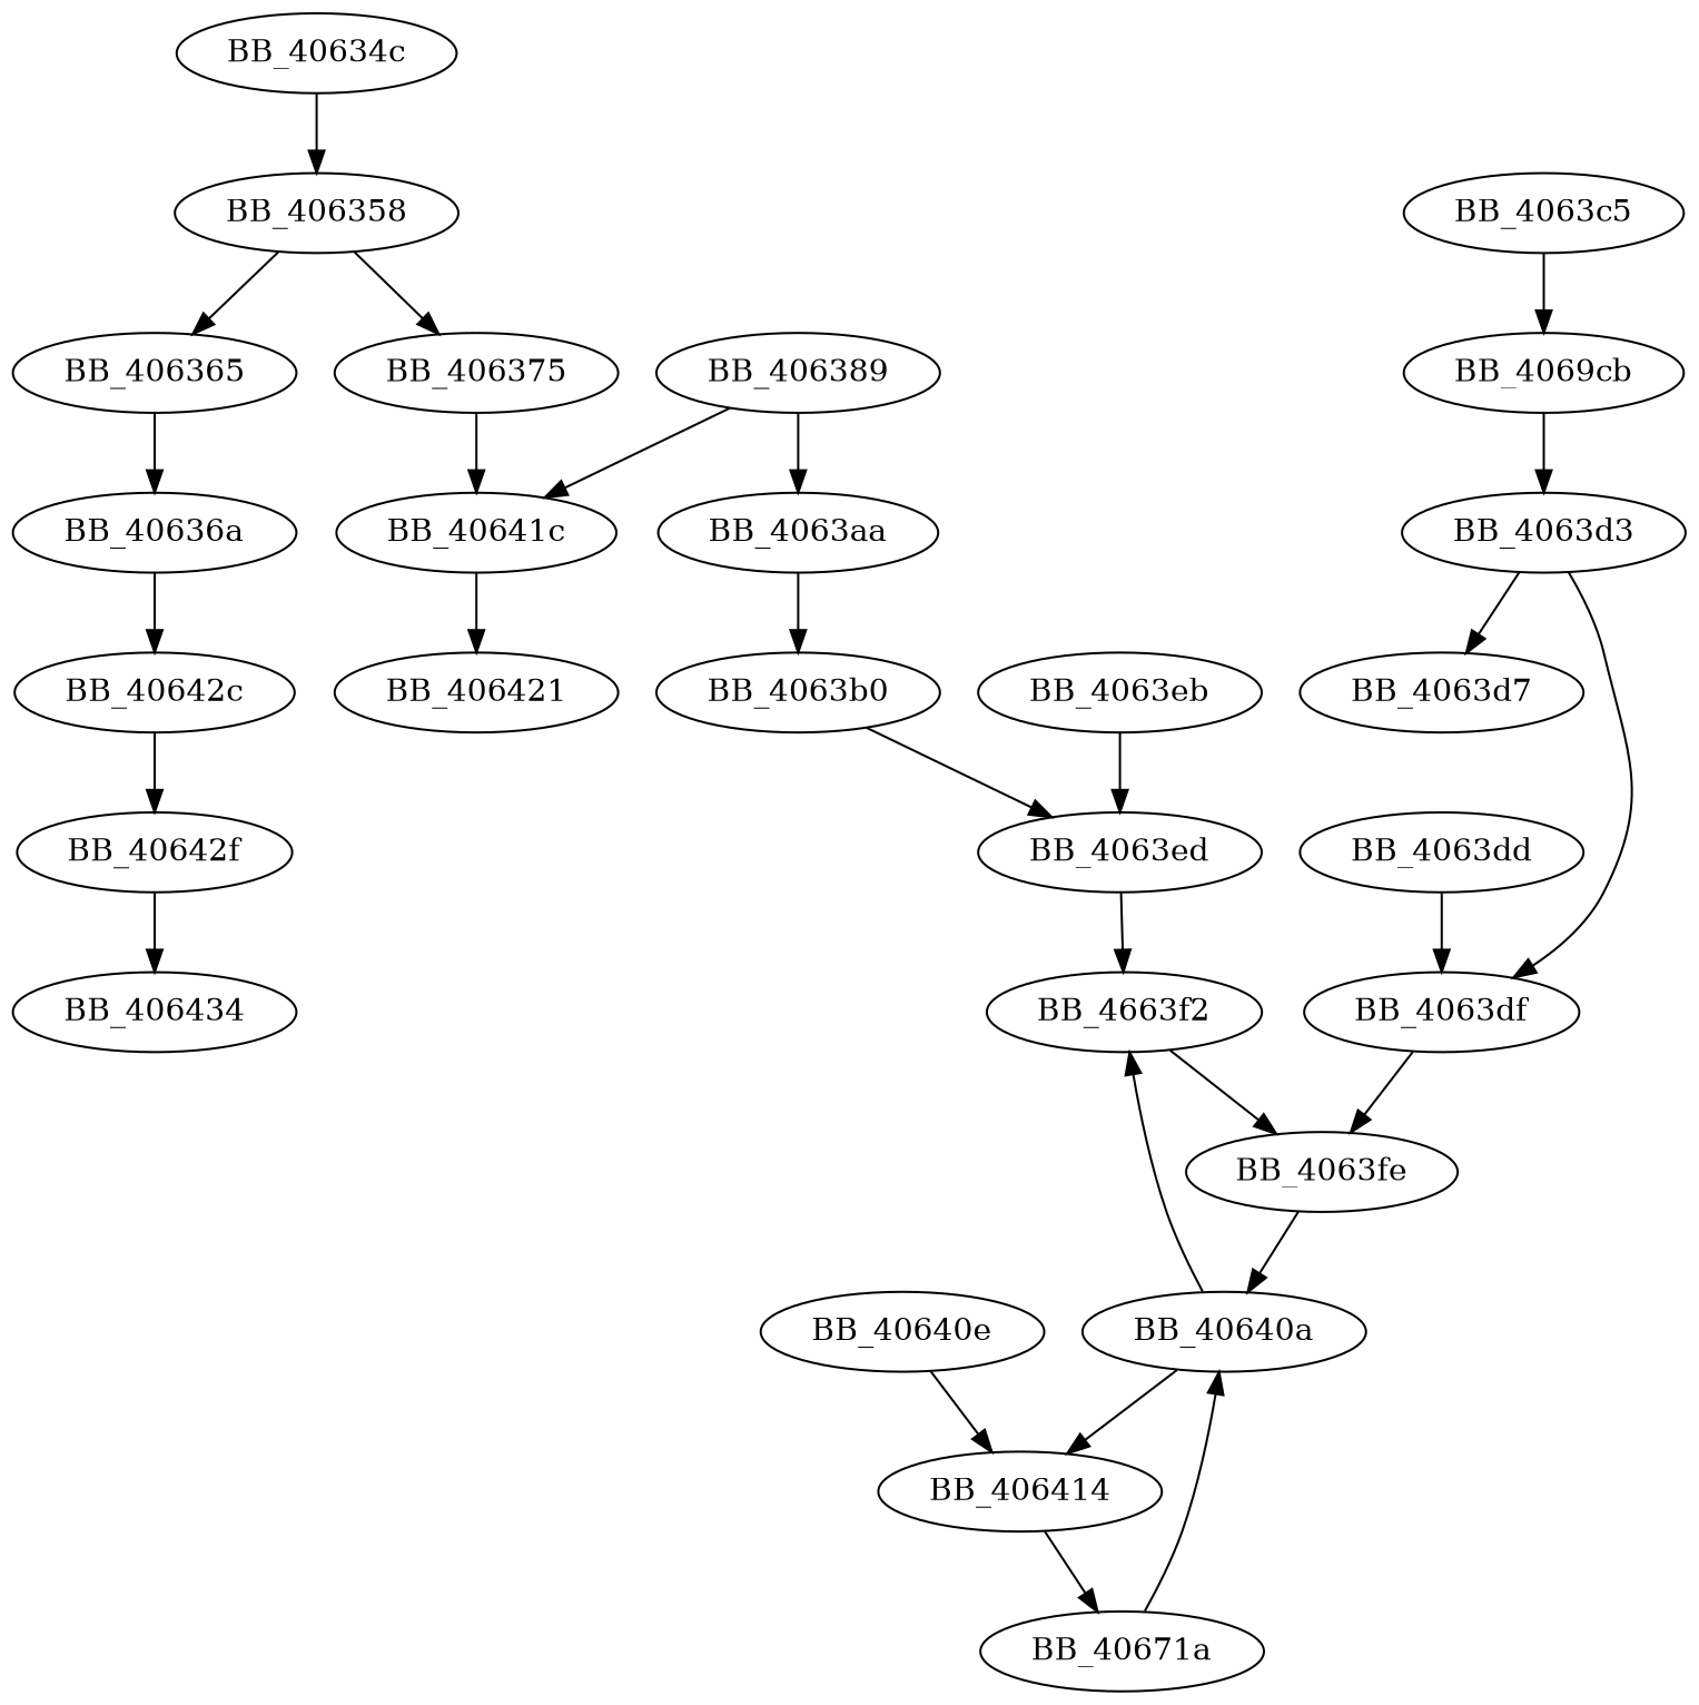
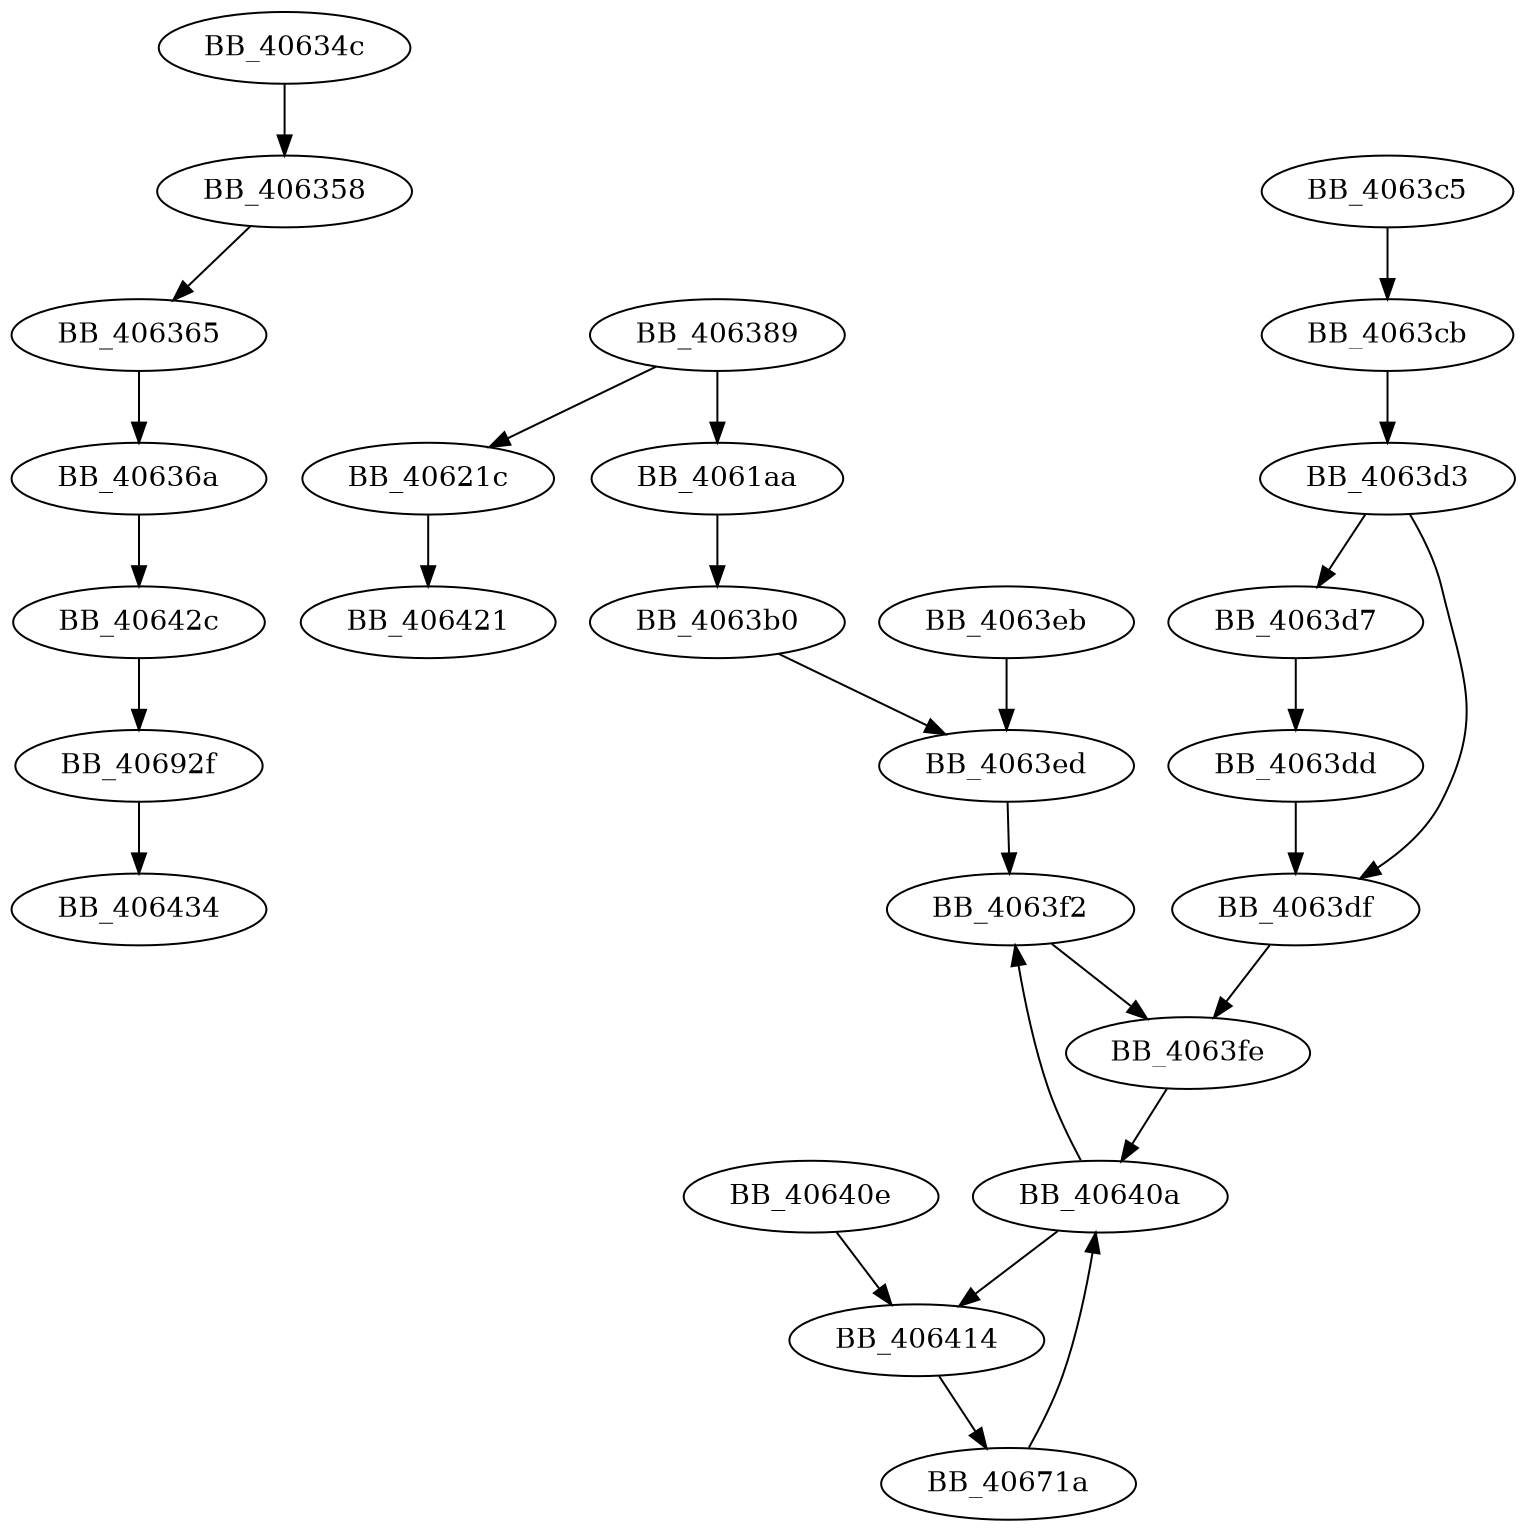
  digraph {
    BB_40634c
    BB_406358
    BB_406365
-   BB_406375
    BB_40636a
-   BB_40641c
+   BB_40641c [label=BB_40621c]
    BB_40642c
    BB_406421
-   BB_40642f
+   BB_40642f [label=BB_40692f]
    BB_406434
    BB_406389
-   BB_4063aa
+   BB_4063aa [label=BB_4061aa]
    BB_4063b0
    BB_4063ed
    BB_4063c5
-   BB_4063cb [label=BB_4069cb]
-   BB_4063f2 [label=BB_4663f2]
+   BB_4063cb
+   BB_4063f2
    BB_4063d3
    BB_4063fe
    BB_4063d7
    BB_4063df
    BB_4063dd
    BB_40640a
    BB_4063eb
    BB_406414
    n26 [label=BB_40671a]
    BB_40640e
    BB_40634c -> BB_406358
    BB_406358 -> BB_406365
-   BB_406358 -> BB_406375
    BB_406365 -> BB_40636a
-   BB_406375 -> BB_40641c
    BB_40636a -> BB_40642c
    BB_40641c -> BB_406421
    BB_40642c -> BB_40642f
    BB_40642f -> BB_406434
    BB_406389 -> BB_40641c
    BB_406389 -> BB_4063aa
    BB_4063aa -> BB_4063b0
    BB_4063b0 -> BB_4063ed
    BB_4063ed -> BB_4063f2
    BB_4063c5 -> BB_4063cb
    BB_4063cb -> BB_4063d3
    BB_4063f2 -> BB_4063fe
    BB_4063d3 -> BB_4063d7
    BB_4063d3 -> BB_4063df
    BB_4063fe -> BB_40640a
+   BB_4063d7 -> BB_4063dd
    BB_4063df -> BB_4063fe
    BB_4063dd -> BB_4063df
    BB_40640a -> BB_4063f2
    BB_40640a -> BB_406414
    BB_4063eb -> BB_4063ed
    BB_406414 -> n26
    n26 -> BB_40640a
    BB_40640e -> BB_406414
  }
